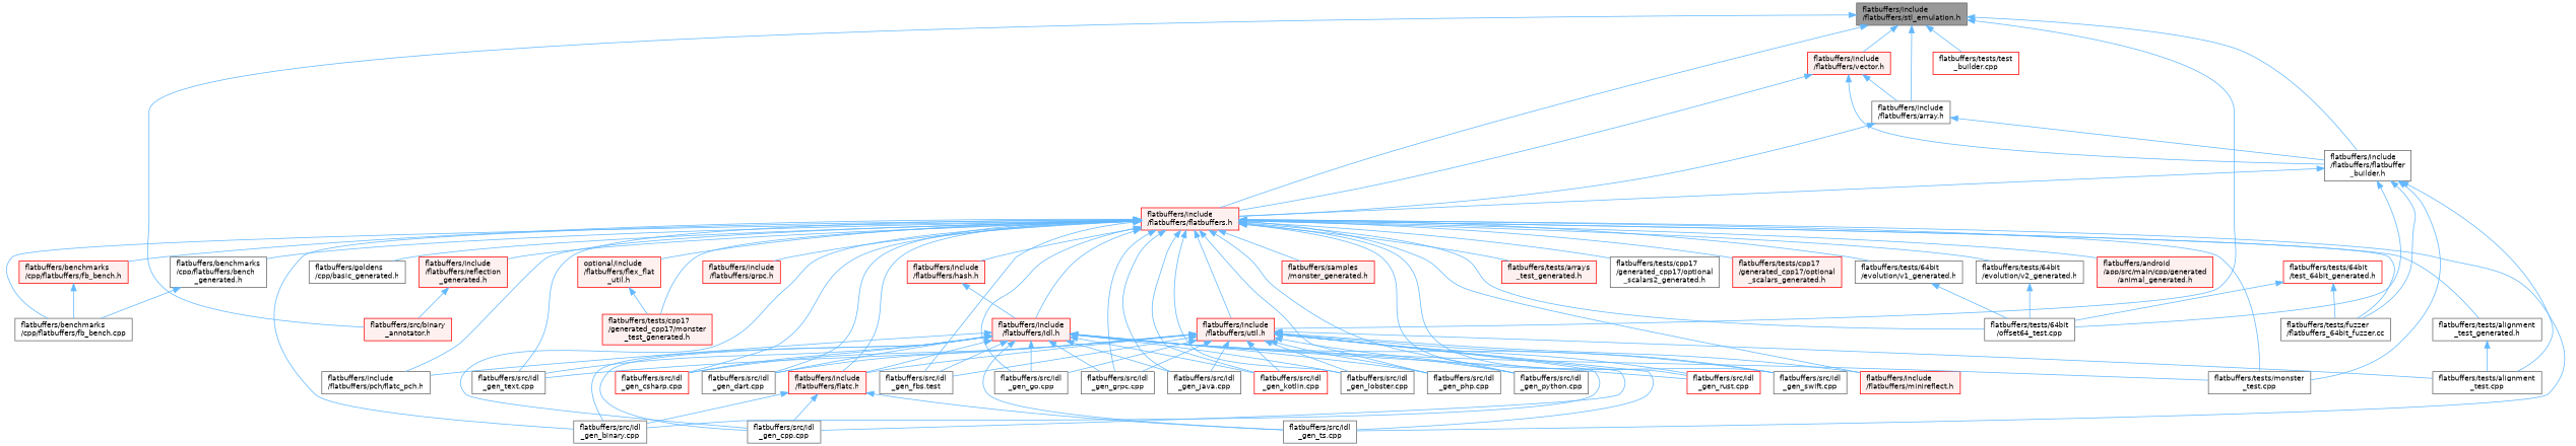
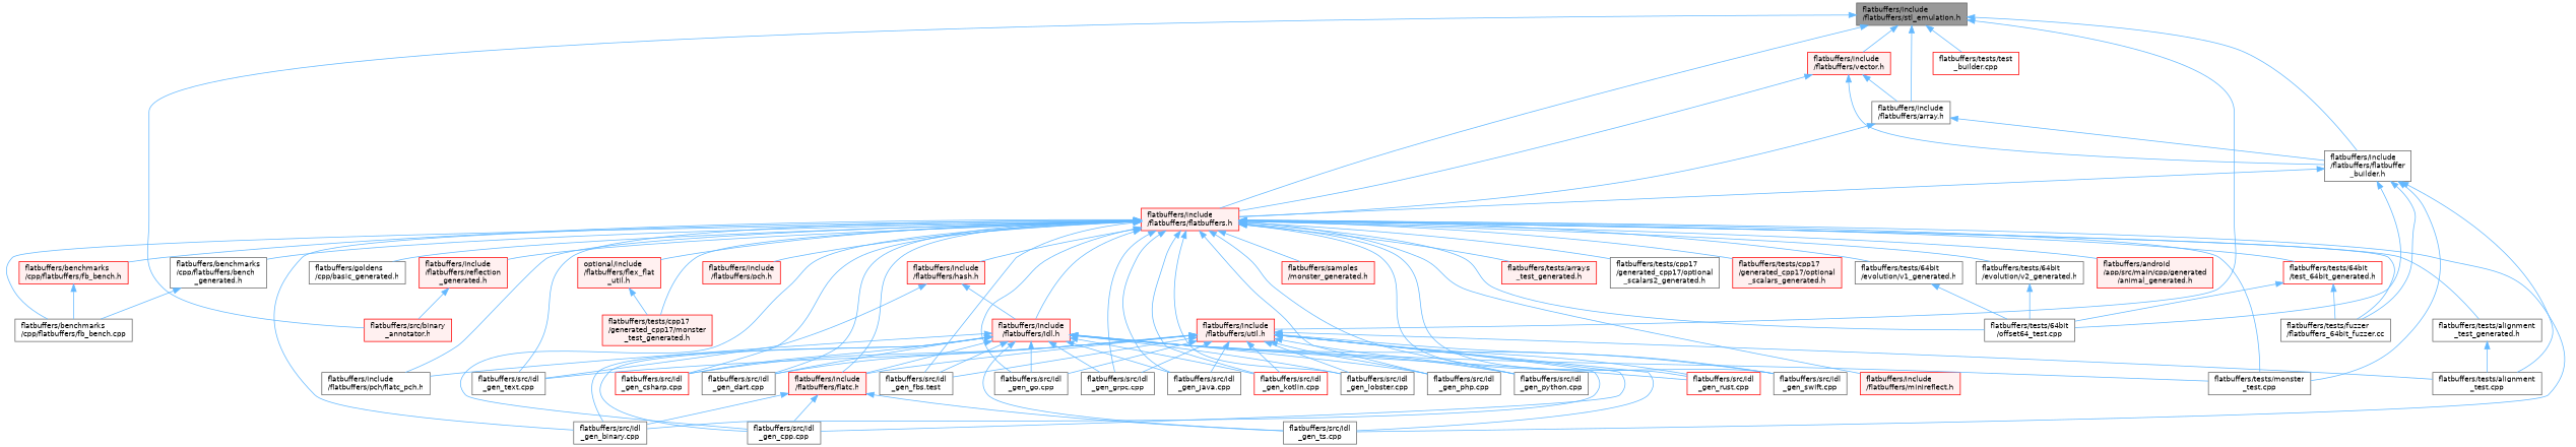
  digraph {
    node [color=grey40 fillcolor=white fontname=Helvetica fontsize=10 shape=box style=filled]
    edge [color=steelblue1 dir=back fontname=Helvetica fontsize=10 labelfontname=Helvetica labelfontsize=10 style=solid]
    n1 [color=gray40 fillcolor=grey60 fontcolor=black height=0.2 label="flatbuffers/include\l/flatbuffers/stl_emulation.h" width=0.4]
    n2 [height=0.2 label="flatbuffers/include\l/flatbuffers/array.h" width=0.4]
    n3 [height=0.2 label="flatbuffers/include\l/flatbuffers/flatbuffer\l_builder.h" width=0.4]
    n4 [color=red fillcolor="#FFF0F0" height=0.2 label="flatbuffers/include\l/flatbuffers/flatbuffers.h" width=0.4]
    n5 [color=red fillcolor="#FFF0F0" height=0.2 label="flatbuffers/src/binary\l_annotator.h" width=0.4]
    n6 [color=red height=0.2 label="flatbuffers/tests/test\l_builder.cpp" width=0.4]
    n7 [color=red fillcolor="#FFF0F0" height=0.2 label="flatbuffers/include\l/flatbuffers/util.h" width=0.4]
    n8 [color=red fillcolor="#FFF0F0" height=0.2 label="flatbuffers/include\l/flatbuffers/vector.h" width=0.4]
    n9 [height=0.2 label="flatbuffers/tests/monster\l_test.cpp" width=0.4]
    n10 [height=0.2 label="flatbuffers/tests/64bit\l/offset64_test.cpp" width=0.4]
    n11 [height=0.2 label="flatbuffers/tests/fuzzer\l/flatbuffers_64bit_fuzzer.cc" width=0.4]
    n12 [height=0.2 label="flatbuffers/tests/alignment\l_test.cpp" width=0.4]
    n13 [color=red fillcolor="#FFF0F0" height=0.2 label="flatbuffers/android\l/app/src/main/cpp/generated\l/animal_generated.h" width=0.4]
    n14 [height=0.2 label="flatbuffers/benchmarks\l/cpp/flatbuffers/bench\l_generated.h" width=0.4]
    n15 [height=0.2 label="flatbuffers/benchmarks\l/cpp/flatbuffers/fb_bench.cpp" width=0.4]
    n16 [color=red fillcolor="#FFF0F0" height=0.2 label="flatbuffers/benchmarks\l/cpp/flatbuffers/fb_bench.h" width=0.4]
    n17 [height=0.2 label="flatbuffers/goldens\l/cpp/basic_generated.h" width=0.4]
    n18 [color=red fillcolor="#FFF0F0" height=0.2 label="flatbuffers/include\l/flatbuffers/flatc.h" width=0.4]
    n19 [height=0.2 label="flatbuffers/src/idl\l_gen_binary.cpp" width=0.4]
    n20 [height=0.2 label="flatbuffers/src/idl\l_gen_cpp.cpp" width=0.4]
    n21 [height=0.2 label="flatbuffers/src/idl\l_gen_ts.cpp" width=0.4]
    n22 [color=red fillcolor="#FFF0F0" height=0.2 label="optional/include\l/flatbuffers/flex_flat\l_util.h" width=0.4]
    n23 [color=red fillcolor="#FFF0F0" height=0.2 label="flatbuffers/tests/cpp17\l/generated_cpp17/monster\l_test_generated.h" width=0.4]
-   n24 [color=red fillcolor="#FFF0F0" height=0.2 label="flatbuffers/include\l/flatbuffers/grpc.h" width=0.4]
+   n24 [color=red fillcolor="#FFF0F0" height=0.2 label="flatbuffers/include\l/flatbuffers/pch.h" width=0.4]
    n25 [color=red fillcolor="#FFF0F0" height=0.2 label="flatbuffers/include\l/flatbuffers/hash.h" width=0.4]
    n26 [color=red fillcolor="#FFF0F0" height=0.2 label="flatbuffers/include\l/flatbuffers/idl.h" width=0.4]
    n27 [height=0.2 label="flatbuffers/include\l/flatbuffers/pch/flatc_pch.h" width=0.4]
    n28 [color=red height=0.2 label="flatbuffers/src/idl\l_gen_csharp.cpp" width=0.4]
    n29 [height=0.2 label="flatbuffers/src/idl\l_gen_dart.cpp" width=0.4]
    n30 [height=0.2 label="flatbuffers/src/idl\l_gen_fbs.test" width=0.4]
    n31 [height=0.2 label="flatbuffers/src/idl\l_gen_go.cpp" width=0.4]
    n32 [height=0.2 label="flatbuffers/src/idl\l_gen_grpc.cpp" width=0.4]
    n33 [height=0.2 label="flatbuffers/src/idl\l_gen_java.cpp" width=0.4]
    n34 [color=red height=0.2 label="flatbuffers/src/idl\l_gen_kotlin.cpp" width=0.4]
    n35 [height=0.2 label="flatbuffers/src/idl\l_gen_lobster.cpp" width=0.4]
    n36 [height=0.2 label="flatbuffers/src/idl\l_gen_php.cpp" width=0.4]
    n37 [height=0.2 label="flatbuffers/src/idl\l_gen_python.cpp" width=0.4]
    n38 [color=red height=0.2 label="flatbuffers/src/idl\l_gen_rust.cpp" width=0.4]
    n39 [height=0.2 label="flatbuffers/src/idl\l_gen_swift.cpp" width=0.4]
    n40 [height=0.2 label="flatbuffers/src/idl\l_gen_text.cpp" width=0.4]
    n41 [color=red fillcolor="#FFF0F0" height=0.2 label="flatbuffers/include\l/flatbuffers/minireflect.h" width=0.4]
    n42 [color=red fillcolor="#FFF0F0" height=0.2 label="flatbuffers/include\l/flatbuffers/reflection\l_generated.h" width=0.4]
    n43 [color=red fillcolor="#FFF0F0" height=0.2 label="flatbuffers/samples\l/monster_generated.h" width=0.4]
    n44 [height=0.2 label="flatbuffers/tests/64bit\l/evolution/v1_generated.h" width=0.4]
    n45 [height=0.2 label="flatbuffers/tests/64bit\l/evolution/v2_generated.h" width=0.4]
    n46 [color=red height=0.2 label="flatbuffers/tests/64bit\l/test_64bit_generated.h" width=0.4]
    n47 [height=0.2 label="flatbuffers/tests/alignment\l_test_generated.h" width=0.4]
    n48 [color=red fillcolor="#FFF0F0" height=0.2 label="flatbuffers/tests/arrays\l_test_generated.h" width=0.4]
    n49 [height=0.2 label="flatbuffers/tests/cpp17\l/generated_cpp17/optional\l_scalars2_generated.h" width=0.4]
    n50 [color=red fillcolor="#FFF0F0" height=0.2 label="flatbuffers/tests/cpp17\l/generated_cpp17/optional\l_scalars_generated.h" width=0.4]
    n1 -> n2
    n1 -> n3
    n1 -> n4
    n1 -> n5
    n1 -> n6
    n1 -> n7
    n1 -> n8
    n2 -> n3
    n2 -> n4
    n3 -> n4
    n3 -> n9
    n3 -> n10
    n3 -> n11
    n3 -> n12
    n4 -> n9
    n4 -> n10
    n4 -> n11
    n4 -> n13
    n4 -> n14
    n4 -> n15
    n4 -> n16
    n4 -> n17
    n4 -> n18
    n4 -> n19
    n4 -> n20
    n4 -> n21
    n4 -> n22
    n4 -> n23
    n4 -> n24
    n4 -> n25
    n4 -> n26
    n4 -> n27
    n4 -> n28
    n4 -> n29
    n4 -> n30
    n4 -> n31
    n4 -> n32
    n4 -> n33
    n4 -> n34
    n4 -> n35
    n4 -> n36
    n4 -> n37
    n4 -> n38
    n4 -> n39
    n4 -> n40
    n4 -> n41
    n4 -> n42
    n4 -> n43
    n4 -> n44
    n4 -> n45
-   n4 -> n7
+   n4 -> n46
    n4 -> n47
    n4 -> n48
    n4 -> n49
    n4 -> n50
    n7 -> n12
    n7 -> n18
    n7 -> n19
    n7 -> n20
    n7 -> n21
    n7 -> n28
    n7 -> n29
    n7 -> n30
    n7 -> n31
    n7 -> n32
    n7 -> n33
    n7 -> n34
    n7 -> n35
    n7 -> n36
    n7 -> n37
    n7 -> n38
    n7 -> n39
    n7 -> n40
-   n7 -> n41
    n8 -> n2
    n8 -> n3
    n8 -> n4
    n14 -> n15
    n16 -> n15
    n18 -> n19
    n18 -> n20
    n18 -> n21
    n22 -> n23
    n25 -> n26
    n26 -> n9
    n26 -> n18
    n26 -> n19
    n26 -> n20
    n26 -> n21
    n26 -> n27
    n26 -> n28
    n26 -> n29
    n26 -> n30
    n26 -> n31
    n26 -> n32
    n26 -> n33
    n26 -> n34
    n26 -> n35
    n26 -> n36
    n26 -> n37
    n26 -> n38
    n26 -> n39
-   n26 -> n40
+   n25 -> n40
    n42 -> n5
    n44 -> n10
    n45 -> n10
    n46 -> n10
    n46 -> n11
    n47 -> n12
  }
